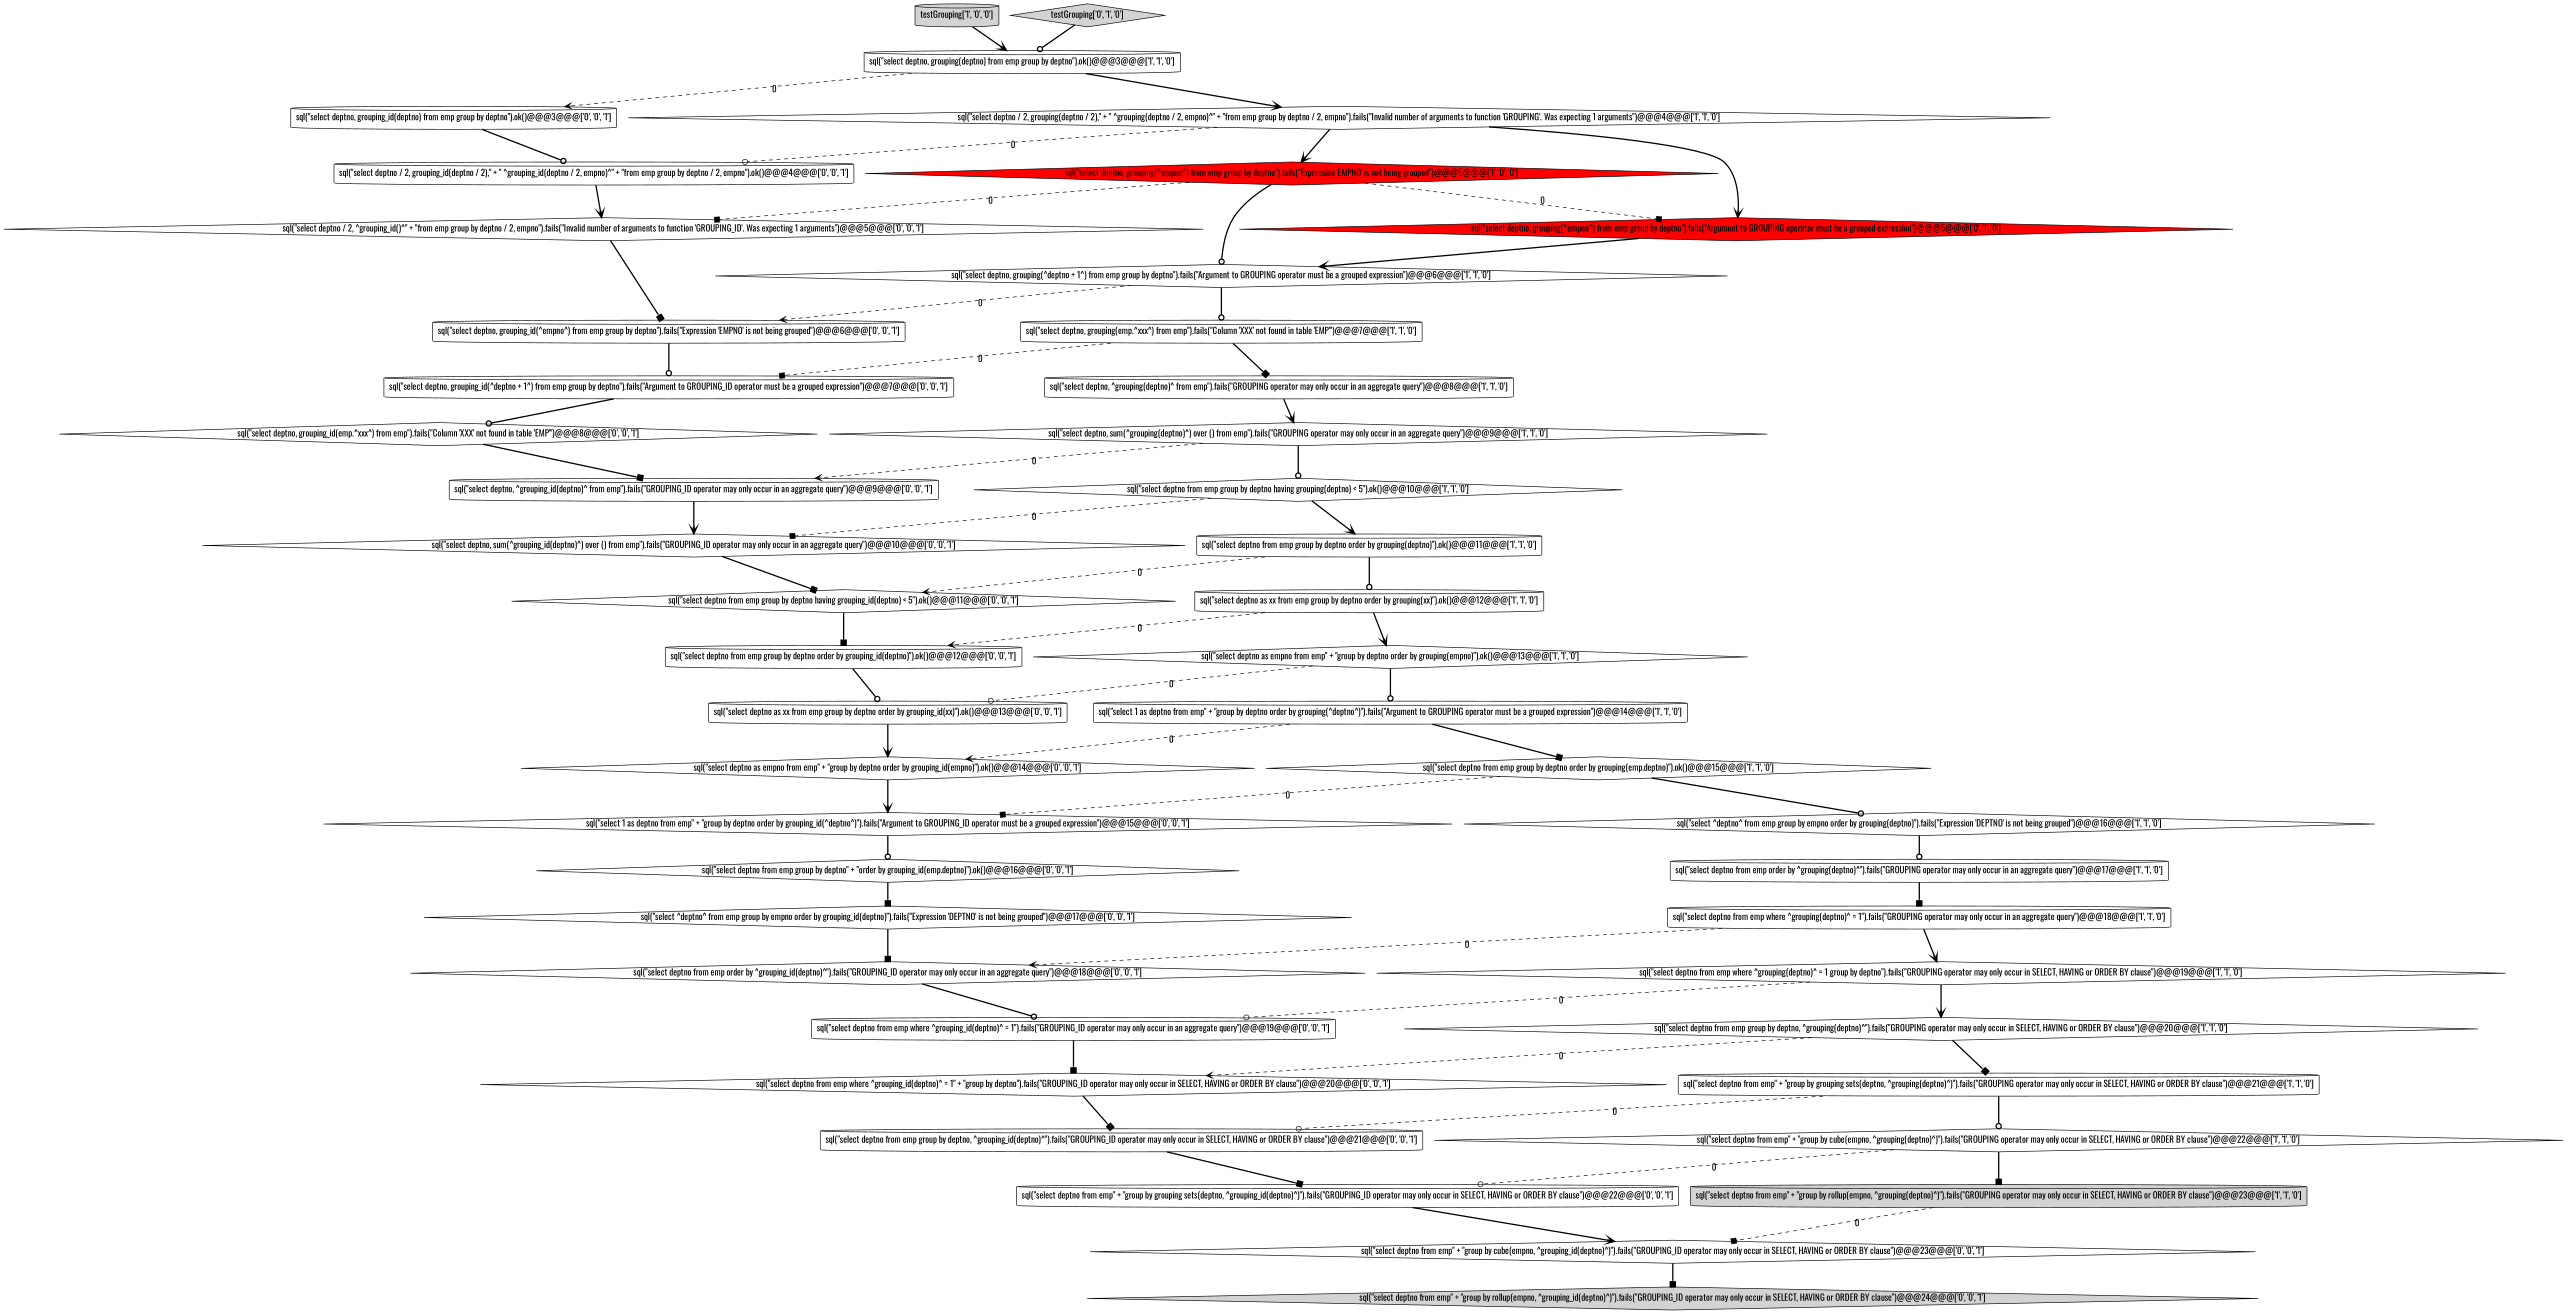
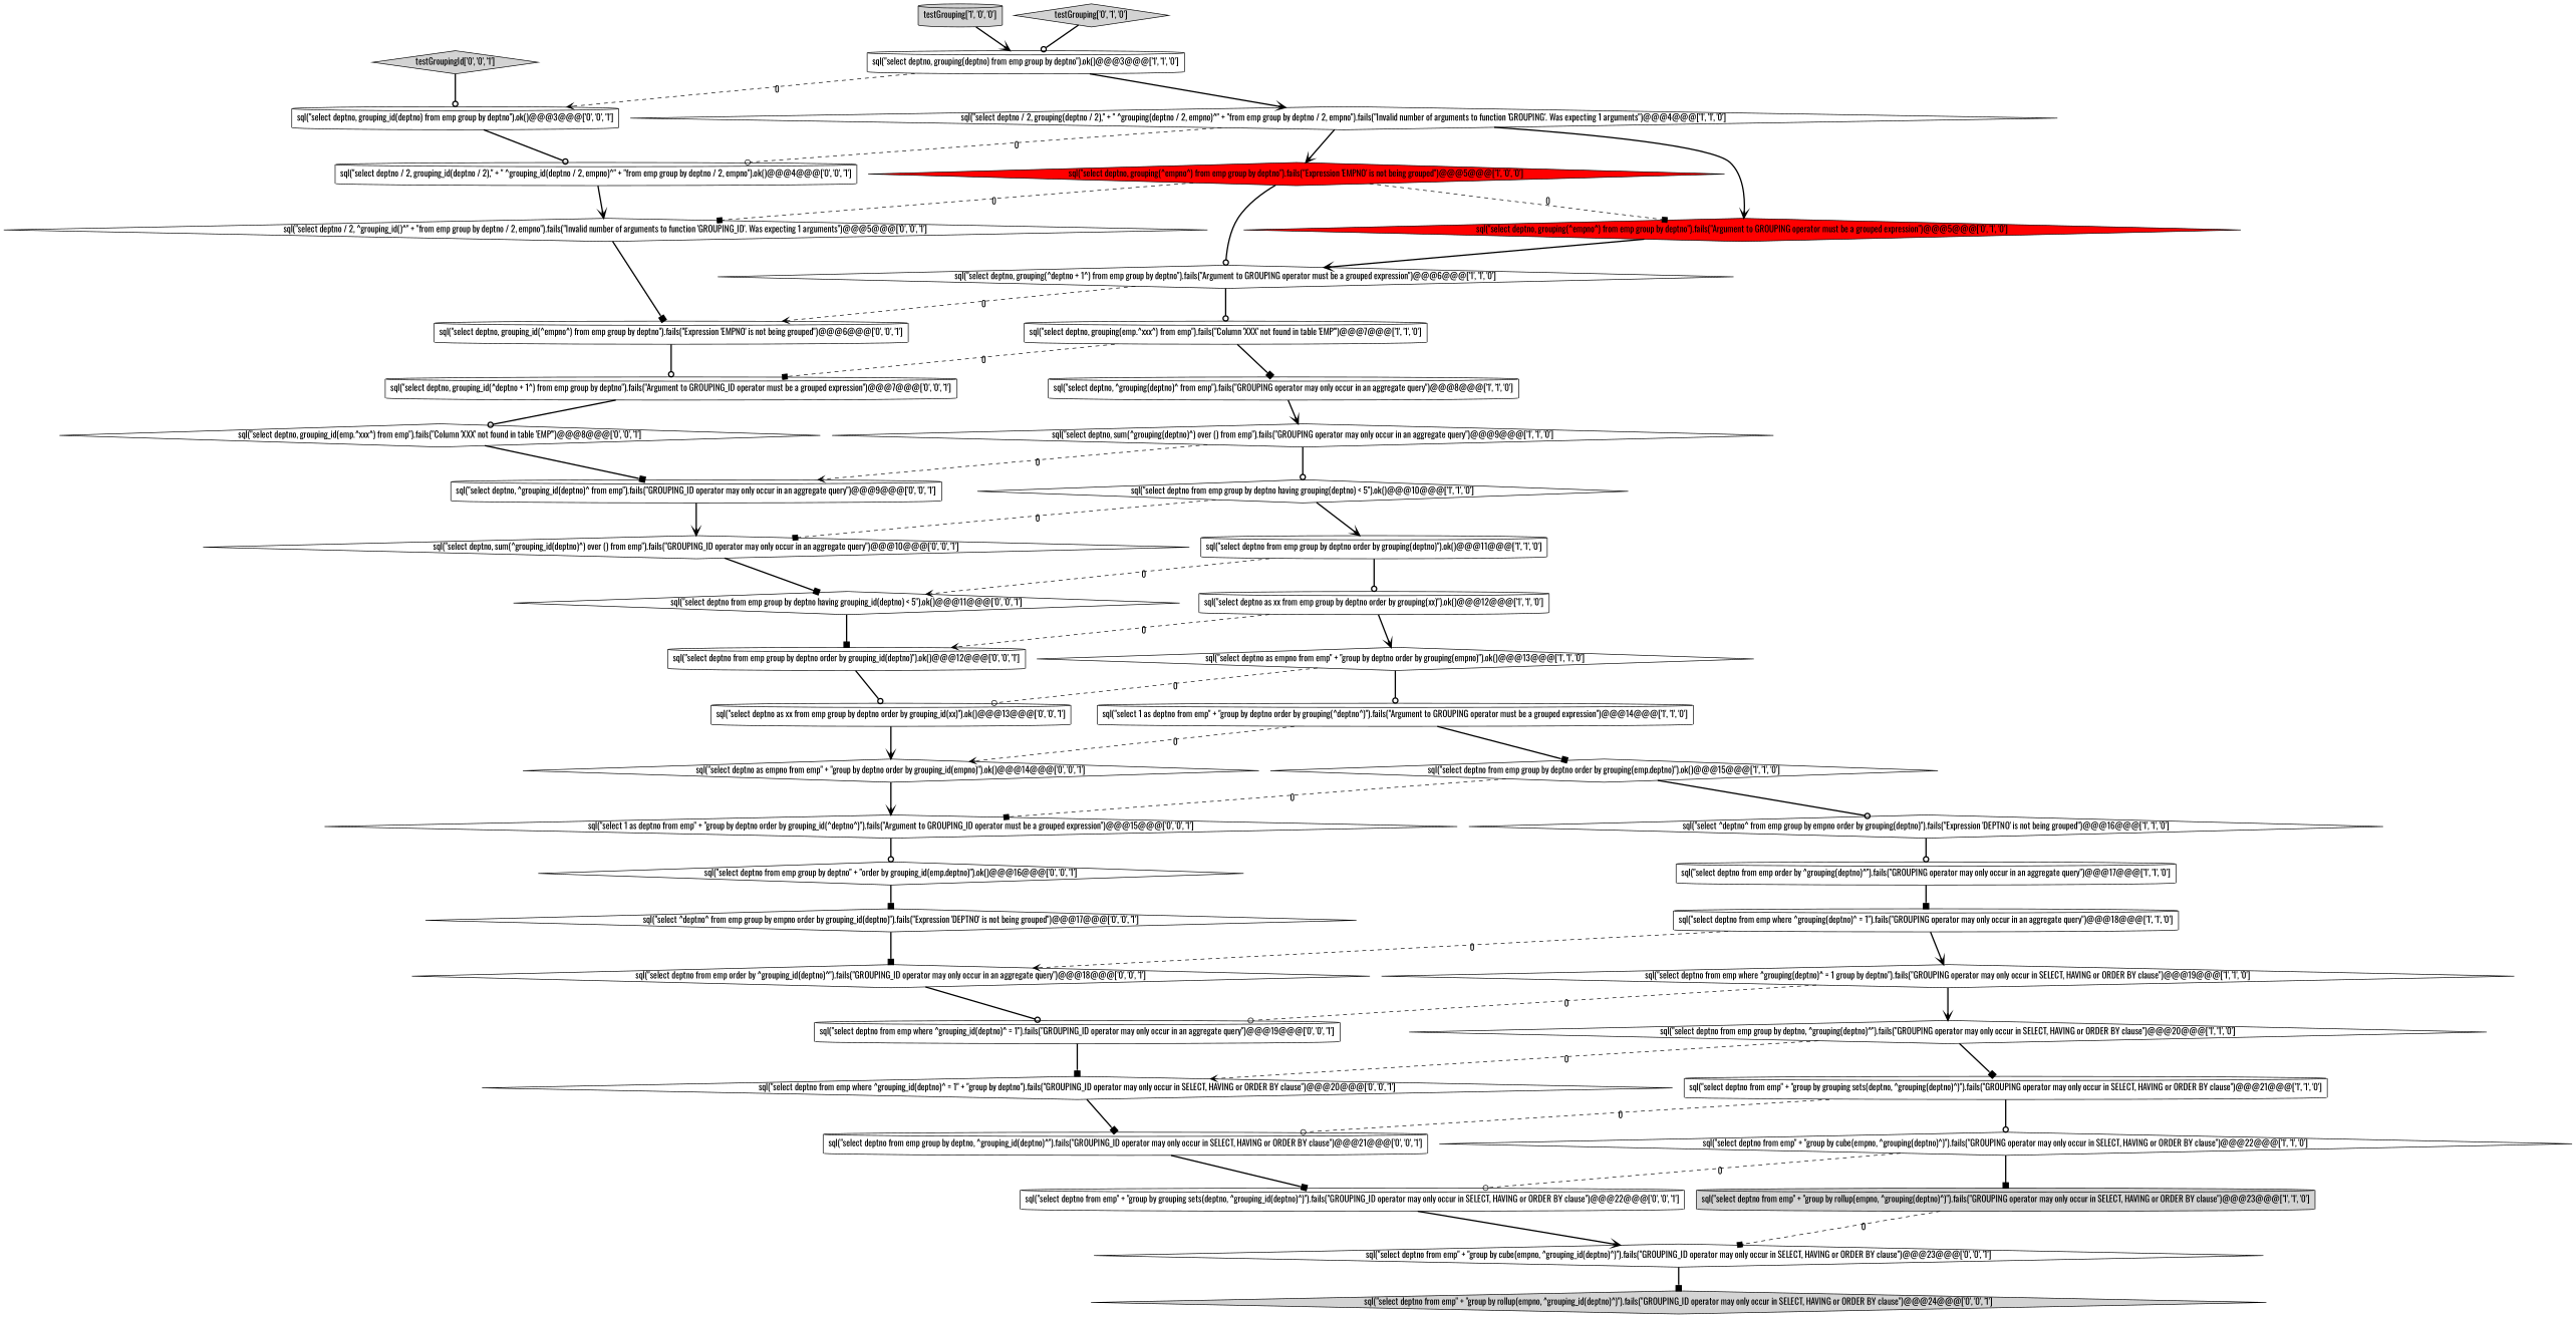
  digraph {
    fontname=Oswald
    node [fillcolor=white shape=diamond style=filled fontname=Oswald]
    edge [style=bold arrowhead=vee fontname=Oswald]
    n1 [label="sql(\"select ^deptno^ from emp group by empno order by grouping(deptno)\").fails(\"Expression 'DEPTNO' is not being grouped\")@@@16@@@['1', '1', '0']"]
    n2 [label="sql(\"select deptno from emp order by ^grouping(deptno)^\").fails(\"GROUPING operator may only occur in an aggregate query\")@@@17@@@['1', '1', '0']" shape=cylinder]
    n3 [label="sql(\"select deptno from emp group by deptno order by grouping(deptno)\").ok()@@@11@@@['1', '1', '0']" shape=cylinder]
    n4 [label="sql(\"select deptno from emp group by deptno having grouping_id(deptno) < 5\").ok()@@@11@@@['0', '0', '1']"]
    n5 [label="sql(\"select deptno as xx from emp group by deptno order by grouping(xx)\").ok()@@@12@@@['1', '1', '0']" shape=cylinder]
    n6 [label="sql(\"select deptno from emp group by deptno, ^grouping(deptno)^\").fails(\"GROUPING operator may only occur in SELECT, HAVING or ORDER BY clause\")@@@20@@@['1', '1', '0']"]
    n7 [label="sql(\"select deptno from emp where ^grouping_id(deptno)^ = 1\" + \"group by deptno\").fails(\"GROUPING_ID operator may only occur in SELECT, HAVING or ORDER BY clause\")@@@20@@@['0', '0', '1']"]
    n8 [label="sql(\"select deptno from emp\" + \"group by grouping sets(deptno, ^grouping(deptno)^)\").fails(\"GROUPING operator may only occur in SELECT, HAVING or ORDER BY clause\")@@@21@@@['1', '1', '0']" shape=cylinder]
    n9 [label="sql(\"select deptno, grouping(^deptno + 1^) from emp group by deptno\").fails(\"Argument to GROUPING operator must be a grouped expression\")@@@6@@@['1', '1', '0']"]
    n10 [label="sql(\"select deptno, grouping_id(^empno^) from emp group by deptno\").fails(\"Expression 'EMPNO' is not being grouped\")@@@6@@@['0', '0', '1']" shape=cylinder]
    n11 [label="sql(\"select deptno, grouping(emp.^xxx^) from emp\").fails(\"Column 'XXX' not found in table 'EMP'\")@@@7@@@['1', '1', '0']" shape=cylinder]
    n12 [label="sql(\"select deptno, ^grouping_id(deptno)^ from emp\").fails(\"GROUPING_ID operator may only occur in an aggregate query\")@@@9@@@['0', '0', '1']" shape=cylinder]
    n13 [label="sql(\"select deptno, sum(^grouping_id(deptno)^) over () from emp\").fails(\"GROUPING_ID operator may only occur in an aggregate query\")@@@10@@@['0', '0', '1']"]
    n14 [label="sql(\"select deptno, grouping_id(^deptno + 1^) from emp group by deptno\").fails(\"Argument to GROUPING_ID operator must be a grouped expression\")@@@7@@@['0', '0', '1']" shape=cylinder]
    n15 [label="sql(\"select deptno from emp group by deptno having grouping(deptno) < 5\").ok()@@@10@@@['1', '1', '0']"]
    n16 [fillcolor=lightgray label="testGrouping['1', '0', '0']" shape=cylinder]
    n17 [label="sql(\"select deptno, grouping(deptno) from emp group by deptno\").ok()@@@3@@@['1', '1', '0']" shape=cylinder]
    n18 [label="sql(\"select deptno from emp group by deptno order by grouping(emp.deptno)\").ok()@@@15@@@['1', '1', '0']"]
    n19 [label="sql(\"select 1 as deptno from emp\" + \"group by deptno order by grouping_id(^deptno^)\").fails(\"Argument to GROUPING_ID operator must be a grouped expression\")@@@15@@@['0', '0', '1']"]
    n20 [label="sql(\"select deptno / 2, ^grouping_id()^\" + \"from emp group by deptno / 2, empno\").fails(\"Invalid number of arguments to function 'GROUPING_ID'. Was expecting 1 arguments\")@@@5@@@['0', '0', '1']"]
    n21 [label="sql(\"select deptno from emp where ^grouping(deptno)^ = 1\").fails(\"GROUPING operator may only occur in an aggregate query\")@@@18@@@['1', '1', '0']" shape=cylinder]
    n22 [label="sql(\"select deptno from emp order by ^grouping_id(deptno)^\").fails(\"GROUPING_ID operator may only occur in an aggregate query\")@@@18@@@['0', '0', '1']"]
    n23 [label="sql(\"select deptno from emp where ^grouping(deptno)^ = 1 group by deptno\").fails(\"GROUPING operator may only occur in SELECT, HAVING or ORDER BY clause\")@@@19@@@['1', '1', '0']"]
    n24 [fillcolor=red label="sql(\"select deptno, grouping(^empno^) from emp group by deptno\").fails(\"Argument to GROUPING operator must be a grouped expression\")@@@5@@@['0', '1', '0']"]
    n25 [label="sql(\"select deptno from emp group by deptno order by grouping_id(deptno)\").ok()@@@12@@@['0', '0', '1']" shape=cylinder]
    n26 [label="sql(\"select deptno, grouping_id(deptno) from emp group by deptno\").ok()@@@3@@@['0', '0', '1']" shape=cylinder]
    n27 [label="sql(\"select deptno / 2, grouping_id(deptno / 2),\" + \" ^grouping_id(deptno / 2, empno)^\" + \"from emp group by deptno / 2, empno\").ok()@@@4@@@['0', '0', '1']" shape=cylinder]
    n28 [label="sql(\"select deptno, grouping_id(emp.^xxx^) from emp\").fails(\"Column 'XXX' not found in table 'EMP'\")@@@8@@@['0', '0', '1']"]
    n29 [label="sql(\"select deptno, sum(^grouping(deptno)^) over () from emp\").fails(\"GROUPING operator may only occur in an aggregate query\")@@@9@@@['1', '1', '0']"]
    n30 [label="sql(\"select deptno from emp group by deptno, ^grouping_id(deptno)^\").fails(\"GROUPING_ID operator may only occur in SELECT, HAVING or ORDER BY clause\")@@@21@@@['0', '0', '1']" shape=cylinder]
    n31 [fillcolor=lightgray label="testGrouping['0', '1', '0']"]
    n32 [fillcolor=red label="sql(\"select deptno, grouping(^empno^) from emp group by deptno\").fails(\"Expression 'EMPNO' is not being grouped\")@@@5@@@['1', '0', '0']"]
    n33 [label="sql(\"select deptno as xx from emp group by deptno order by grouping_id(xx)\").ok()@@@13@@@['0', '0', '1']" shape=cylinder]
    n34 [label="sql(\"select deptno from emp\" + \"group by cube(empno, ^grouping(deptno)^)\").fails(\"GROUPING operator may only occur in SELECT, HAVING or ORDER BY clause\")@@@22@@@['1', '1', '0']"]
    n35 [label="sql(\"select deptno as empno from emp\" + \"group by deptno order by grouping(empno)\").ok()@@@13@@@['1', '1', '0']"]
    n36 [label="sql(\"select deptno from emp\" + \"group by cube(empno, ^grouping_id(deptno)^)\").fails(\"GROUPING_ID operator may only occur in SELECT, HAVING or ORDER BY clause\")@@@23@@@['0', '0', '1']"]
    n37 [fillcolor=lightgray label="sql(\"select deptno from emp\" + \"group by rollup(empno, ^grouping_id(deptno)^)\").fails(\"GROUPING_ID operator may only occur in SELECT, HAVING or ORDER BY clause\")@@@24@@@['0', '0', '1']"]
    n38 [label="sql(\"select deptno from emp\" + \"group by grouping sets(deptno, ^grouping_id(deptno)^)\").fails(\"GROUPING_ID operator may only occur in SELECT, HAVING or ORDER BY clause\")@@@22@@@['0', '0', '1']" shape=cylinder]
    n39 [label="sql(\"select deptno, ^grouping(deptno)^ from emp\").fails(\"GROUPING operator may only occur in an aggregate query\")@@@8@@@['1', '1', '0']" shape=cylinder]
    n40 [label="sql(\"select deptno / 2, grouping(deptno / 2),\" + \" ^grouping(deptno / 2, empno)^\" + \"from emp group by deptno / 2, empno\").fails(\"Invalid number of arguments to function 'GROUPING'. Was expecting 1 arguments\")@@@4@@@['1', '1', '0']"]
    n41 [label="sql(\"select ^deptno^ from emp group by empno order by grouping_id(deptno)\").fails(\"Expression 'DEPTNO' is not being grouped\")@@@17@@@['0', '0', '1']"]
    n42 [label="sql(\"select deptno as empno from emp\" + \"group by deptno order by grouping_id(empno)\").ok()@@@14@@@['0', '0', '1']"]
    n43 [label="sql(\"select deptno from emp where ^grouping_id(deptno)^ = 1\").fails(\"GROUPING_ID operator may only occur in an aggregate query\")@@@19@@@['0', '0', '1']" shape=cylinder]
+   n44 [fillcolor=lightgray label="testGroupingId['0', '0', '1']"]
    n45 [fillcolor=lightgray label="sql(\"select deptno from emp\" + \"group by rollup(empno, ^grouping(deptno)^)\").fails(\"GROUPING operator may only occur in SELECT, HAVING or ORDER BY clause\")@@@23@@@['1', '1', '0']" shape=cylinder]
    n46 [label="sql(\"select 1 as deptno from emp\" + \"group by deptno order by grouping(^deptno^)\").fails(\"Argument to GROUPING operator must be a grouped expression\")@@@14@@@['1', '1', '0']" shape=cylinder]
    n47 [label="sql(\"select deptno from emp group by deptno\" + \"order by grouping_id(emp.deptno)\").ok()@@@16@@@['0', '0', '1']"]
    n1 -> n2 [arrowhead=odot]
    n2 -> n21 [arrowhead=box]
    n3 -> n4 [label=0 style=dashed]
    n3 -> n5 [arrowhead=odot]
    n4 -> n25 [arrowhead=box]
    n5 -> n25 [label=0 style=dashed]
    n5 -> n35
    n6 -> n7 [label=0 style=dashed]
    n6 -> n8 [arrowhead=box]
    n7 -> n30 [arrowhead=box]
    n8 -> n30 [label=0 style=dashed arrowhead=odot]
    n8 -> n34 [arrowhead=odot]
    n9 -> n10 [label=0 style=dashed]
    n9 -> n11 [arrowhead=odot]
    n10 -> n14 [arrowhead=odot]
    n11 -> n14 [label=0 style=dashed arrowhead=box]
    n11 -> n39 [arrowhead=box]
    n12 -> n13
    n13 -> n4 [arrowhead=box]
    n14 -> n28 [arrowhead=odot]
    n15 -> n3
    n15 -> n13 [label=0 style=dashed arrowhead=box]
    n16 -> n17
    n17 -> n26 [label=0 style=dashed]
    n17 -> n40
    n18 -> n1 [arrowhead=odot]
    n18 -> n19 [label=0 style=dashed arrowhead=box]
    n19 -> n47 [arrowhead=odot]
    n20 -> n10 [arrowhead=box]
    n21 -> n22 [label=0 style=dashed]
    n21 -> n23
    n22 -> n43 [arrowhead=odot]
    n23 -> n6
    n23 -> n43 [label=0 style=dashed arrowhead=odot]
    n24 -> n9
    n25 -> n33 [arrowhead=odot]
    n26 -> n27 [arrowhead=odot]
    n27 -> n20
    n28 -> n12 [arrowhead=box]
    n29 -> n12 [label=0 style=dashed]
    n29 -> n15 [arrowhead=odot]
    n30 -> n38 [arrowhead=box]
    n31 -> n17 [arrowhead=odot]
    n32 -> n9 [arrowhead=odot]
    n32 -> n20 [label=0 style=dashed arrowhead=box]
    n32 -> n24 [label=0 style=dashed arrowhead=box]
    n33 -> n42
    n34 -> n38 [label=0 style=dashed arrowhead=odot]
    n34 -> n45 [arrowhead=box]
    n35 -> n33 [label=0 style=dashed arrowhead=odot]
    n35 -> n46 [arrowhead=odot]
    n36 -> n37 [arrowhead=box]
    n38 -> n36
    n39 -> n29
    n40 -> n24
    n40 -> n27 [label=0 style=dashed arrowhead=odot]
    n40 -> n32
    n41 -> n22 [arrowhead=box]
    n42 -> n19
    n43 -> n7 [arrowhead=box]
+   n44 -> n26 [arrowhead=odot]
    n45 -> n36 [label=0 style=dashed arrowhead=box]
    n46 -> n18 [arrowhead=box]
    n46 -> n42 [label=0 style=dashed]
    n47 -> n41 [arrowhead=box]
  }
